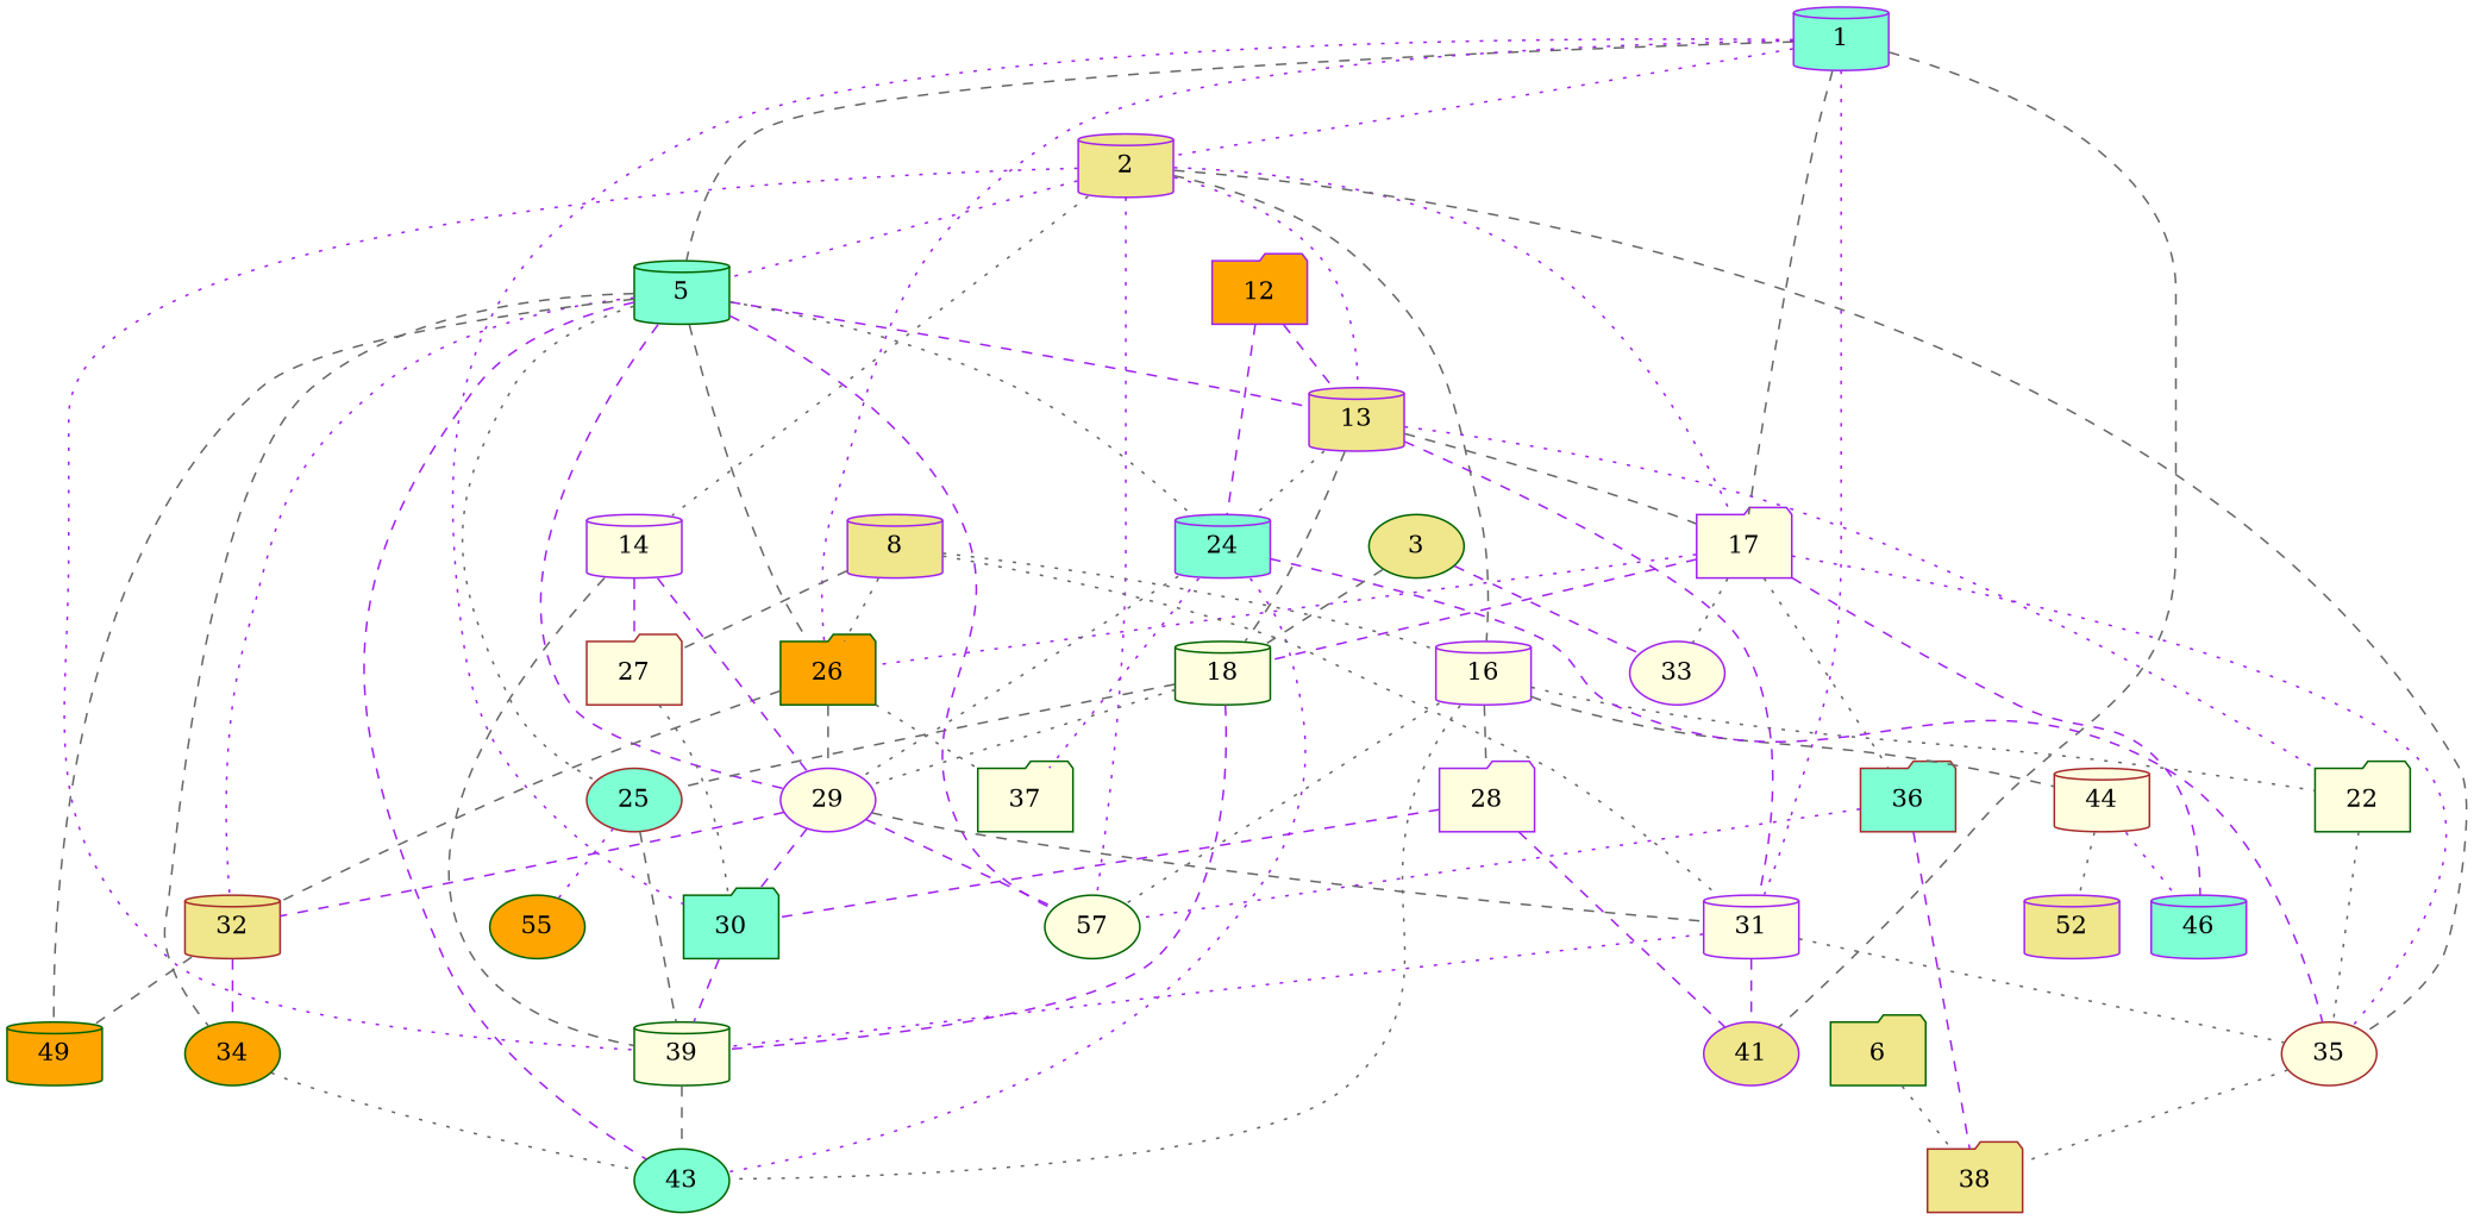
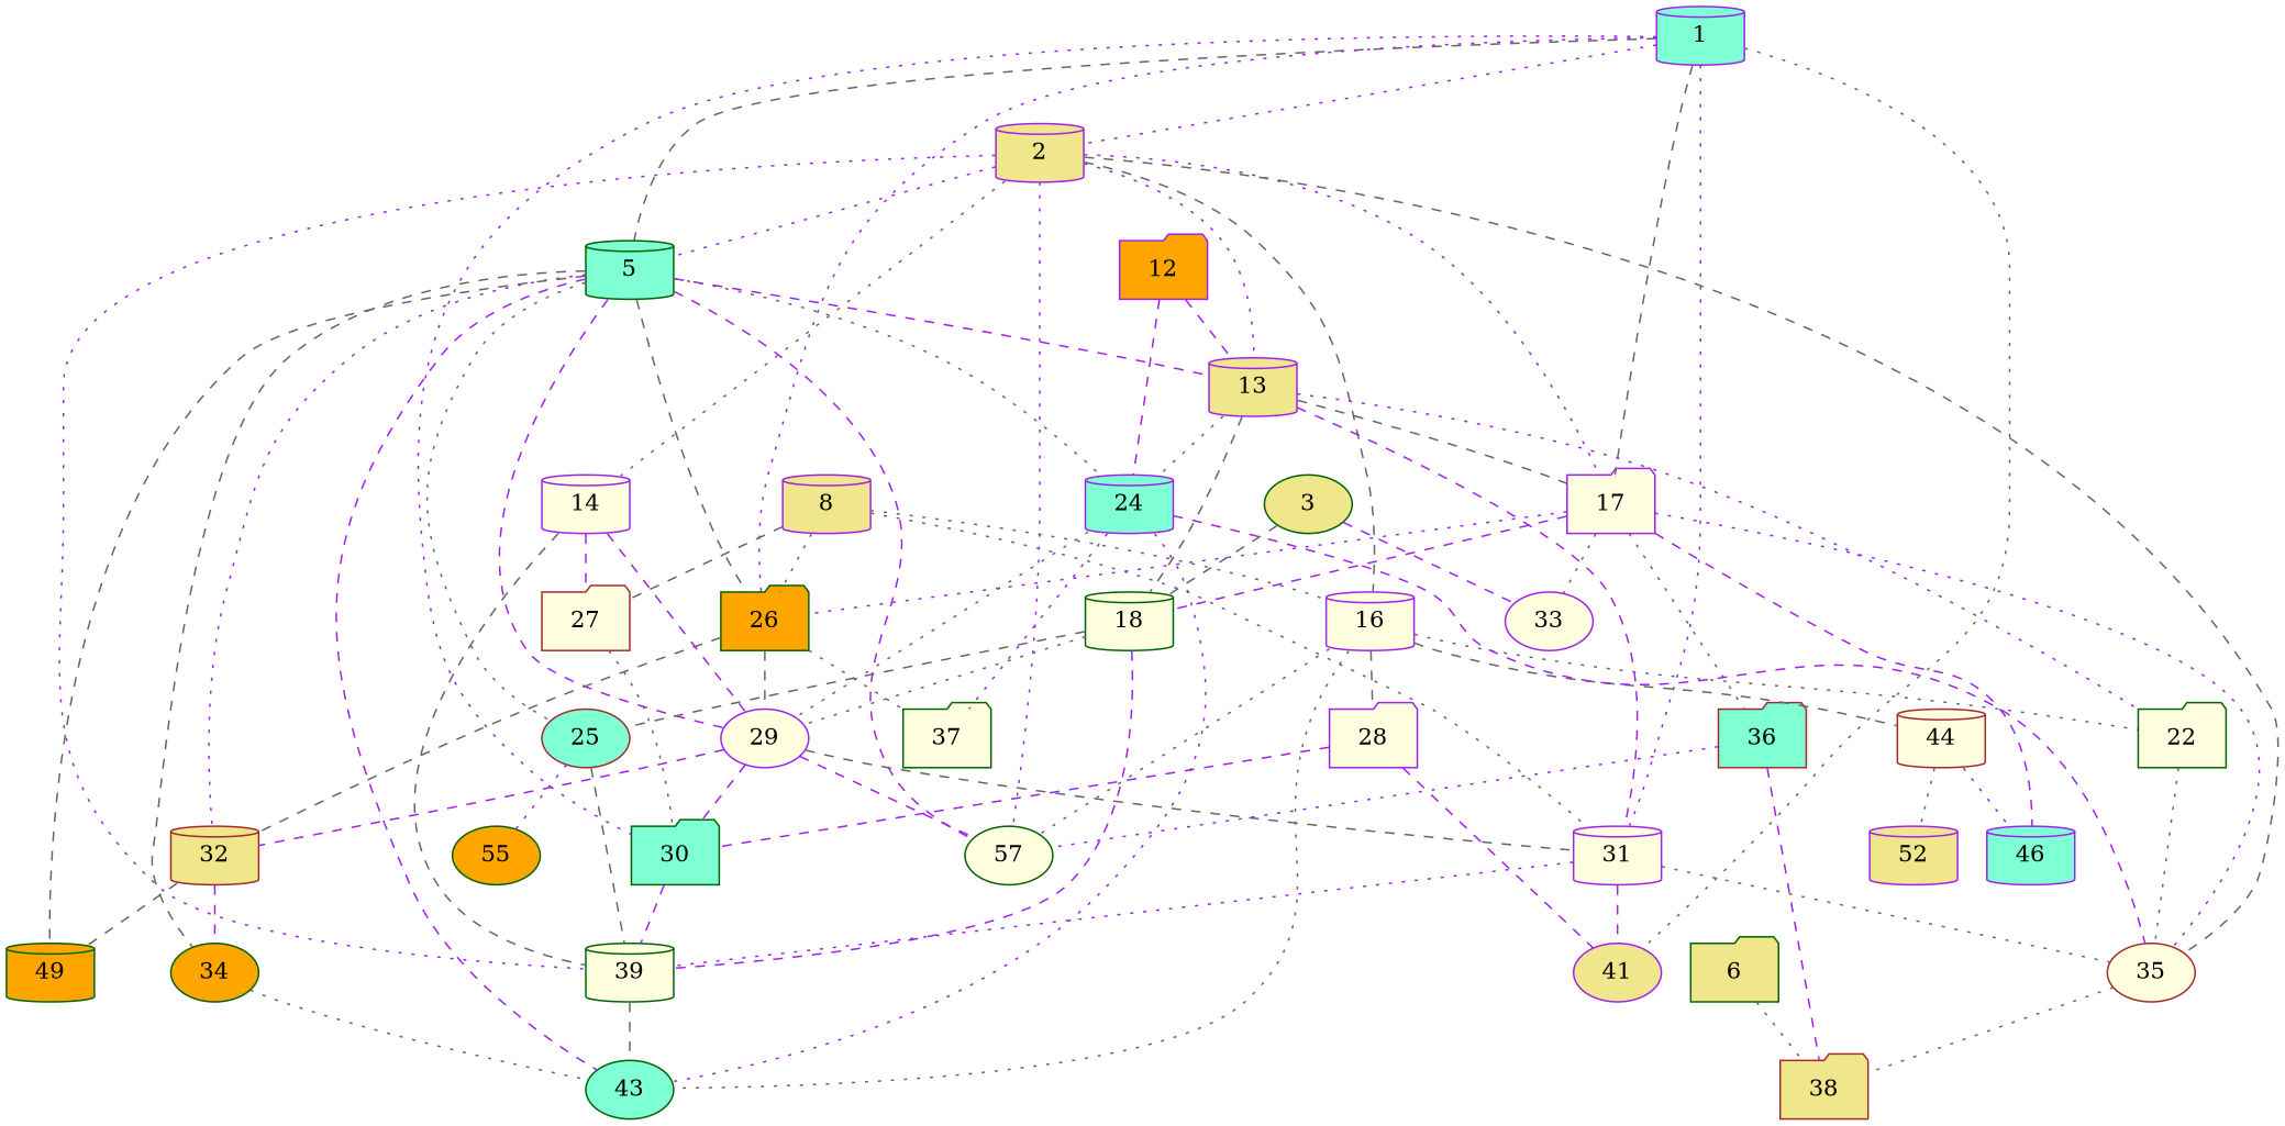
  graph {
    node [color=purple fillcolor=lightyellow shape=cylinder style=filled]
    edge [color=gray40 style=dashed weight=1.0]
    1 [fillcolor=aquamarine]
    2 [fillcolor=khaki]
    5 [color=darkgreen fillcolor=aquamarine]
    17 [shape=folder]
    26 [color=darkgreen fillcolor=orange shape=folder]
    30 [color=darkgreen fillcolor=aquamarine shape=folder]
    31
    41 [fillcolor=khaki shape=ellipse]
    13 [fillcolor=khaki]
    14
    16
    35 [color=brown shape=ellipse]
    39 [color=darkgreen]
    57 [color=darkgreen shape=ellipse]
    24 [fillcolor=aquamarine]
    25 [color=brown fillcolor=aquamarine shape=ellipse]
    29 [shape=ellipse]
    32 [color=brown fillcolor=khaki]
    34 [color=darkgreen fillcolor=orange shape=ellipse]
    43 [color=darkgreen fillcolor=aquamarine shape=ellipse]
    49 [color=darkgreen fillcolor=orange]
    18 [color=darkgreen]
    33 [shape=ellipse]
    36 [color=brown fillcolor=aquamarine shape=folder]
    46 [fillcolor=aquamarine]
    37 [color=darkgreen shape=folder]
    22 [color=darkgreen shape=folder]
    27 [color=brown shape=folder]
    28 [shape=folder]
    44 [color=brown]
    38 [color=brown fillcolor=khaki shape=folder]
    3 [color=darkgreen fillcolor=khaki shape=ellipse]
    55 [color=darkgreen fillcolor=orange shape=ellipse]
    6 [color=darkgreen fillcolor=khaki shape=folder]
    8 [fillcolor=khaki]
    12 [fillcolor=orange shape=folder]
    52 [fillcolor=khaki]
    1 -- 2 [color=purple style=dotted]
    1 -- 5
    1 -- 17
    1 -- 26 [color=purple style=dotted]
    1 -- 30 [color=purple style=dotted]
    1 -- 31 [color=purple style=dotted weight=4.0]
-   1 -- 41 [weight=2.0]
+   1 -- 41 [style=dotted weight=2.0]
    2 -- 5 [color=purple style=dotted]
    2 -- 17 [color=purple style=dotted]
    2 -- 13 [color=purple style=dotted]
    2 -- 14 [style=dotted weight=2.0]
    2 -- 16
    2 -- 35
    2 -- 39 [color=purple style=dotted weight=2.0]
    2 -- 57 [color=purple style=dotted]
    5 -- 26
    5 -- 13 [color=purple]
    5 -- 57 [color=purple]
    5 -- 24 [style=dotted weight=2.0]
    5 -- 25 [style=dotted]
    5 -- 29 [color=purple]
    5 -- 32 [color=purple style=dotted]
    5 -- 34
    5 -- 43 [color=purple]
    5 -- 49
    17 -- 26 [color=purple style=dotted]
    17 -- 35 [color=purple style=dotted]
    17 -- 18 [color=purple]
    17 -- 33 [style=dotted]
    17 -- 36 [style=dotted weight=2.0]
    17 -- 46 [color=purple weight=2.0]
    26 -- 29 [weight=3.0]
    26 -- 32
    26 -- 37 [style=dotted]
    30 -- 39 [color=purple]
    31 -- 41 [color=purple]
    31 -- 35 [style=dotted]
    31 -- 39 [color=purple style=dotted weight=2.0]
    13 -- 17 [weight=2.0]
    13 -- 31 [color=purple]
    13 -- 24 [style=dotted]
    13 -- 18
    13 -- 22 [color=purple style=dotted]
    14 -- 39
    14 -- 29 [color=purple]
    14 -- 27 [color=purple]
    16 -- 57 [style=dotted]
    16 -- 43 [style=dotted]
    16 -- 22 [style=dotted]
    16 -- 28
    16 -- 44
    35 -- 38 [style=dotted]
    39 -- 43
    24 -- 35 [color=purple]
    24 -- 29 [style=dotted]
    24 -- 43 [color=purple style=dotted]
    24 -- 37 [color=purple style=dotted]
    25 -- 39
    25 -- 55 [color=purple style=dotted]
    29 -- 30 [color=purple]
    29 -- 31
    29 -- 57 [color=purple]
    29 -- 32 [color=purple]
    32 -- 34 [color=purple]
    32 -- 49
    34 -- 43 [style=dotted]
    18 -- 39 [color=purple]
    18 -- 25
    18 -- 29 [style=dotted]
    36 -- 57 [color=purple style=dotted]
    36 -- 38 [color=purple weight=3.0]
    22 -- 35 [style=dotted]
    27 -- 30 [style=dotted weight=2.0]
    28 -- 30 [color=purple]
    28 -- 41 [color=purple]
    44 -- 46 [color=purple style=dotted]
    44 -- 52 [style=dotted]
    3 -- 18
    3 -- 33 [color=purple]
    6 -- 38 [style=dotted]
    8 -- 26 [style=dotted]
    8 -- 31 [style=dotted]
    8 -- 16 [style=dotted]
    8 -- 27 [weight=2.0]
    12 -- 13 [color=purple weight=2.0]
    12 -- 24 [color=purple]
  }
